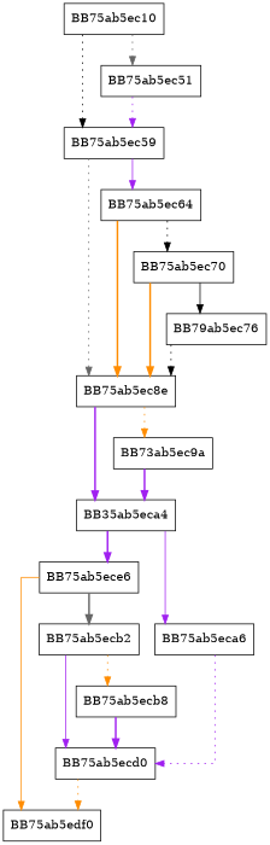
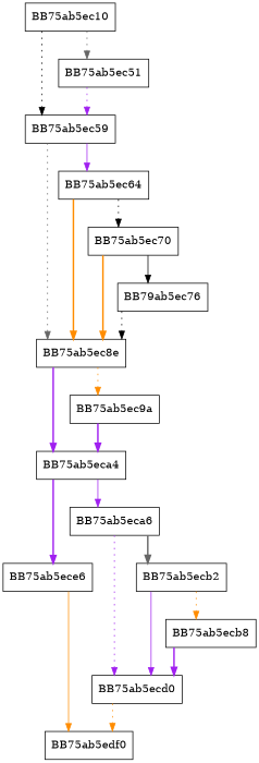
  digraph {
    splines=ortho
    node [shape=box]
    edge [color=purple style=dotted]
    BB75ab5ec10
    BB75ab5ec59
    BB75ab5ec51
    BB75ab5ec8e
    BB75ab5ec64
-   BB75ab5eca4 [label=BB35ab5eca4]
-   BB75ab5ec9a [label=BB73ab5ec9a]
+   BB75ab5eca4
+   BB75ab5ec9a
    BB75ab5ec70
    BB75ab5ece6
    BB75ab5eca6
    n11 [label=BB79ab5ec76]
    BB75ab5edf0
    BB75ab5ecd0
    BB75ab5ecb2
    BB75ab5ecb8
    BB75ab5ec10 -> BB75ab5ec59 [color=black]
    BB75ab5ec10 -> BB75ab5ec51 [color=gray40]
    BB75ab5ec59 -> BB75ab5ec8e [color=gray40]
    BB75ab5ec59 -> BB75ab5ec64 [style=solid]
    BB75ab5ec51 -> BB75ab5ec59
    BB75ab5ec8e -> BB75ab5eca4 [style=bold]
    BB75ab5ec8e -> BB75ab5ec9a [color=darkorange]
    BB75ab5ec64 -> BB75ab5ec8e [color=darkorange style=bold]
    BB75ab5ec64 -> BB75ab5ec70 [color=black]
    BB75ab5eca4 -> BB75ab5ece6 [style=bold]
    BB75ab5eca4 -> BB75ab5eca6 [style=solid]
    BB75ab5ec9a -> BB75ab5eca4 [style=bold]
    BB75ab5ec70 -> BB75ab5ec8e [color=darkorange style=bold]
    BB75ab5ec70 -> n11 [color=black style=solid]
    BB75ab5ece6 -> BB75ab5edf0 [color=darkorange style=solid]
    BB75ab5eca6 -> BB75ab5ecd0
-   BB75ab5ece6 -> BB75ab5ecb2 [color=gray40 style=bold]
+   BB75ab5eca6 -> BB75ab5ecb2 [color=gray40 style=bold]
    n11 -> BB75ab5ec8e [color=black]
    BB75ab5ecd0 -> BB75ab5edf0 [color=darkorange]
    BB75ab5ecb2 -> BB75ab5ecd0 [style=solid]
    BB75ab5ecb2 -> BB75ab5ecb8 [color=darkorange]
    BB75ab5ecb8 -> BB75ab5ecd0 [style=bold]
  }
